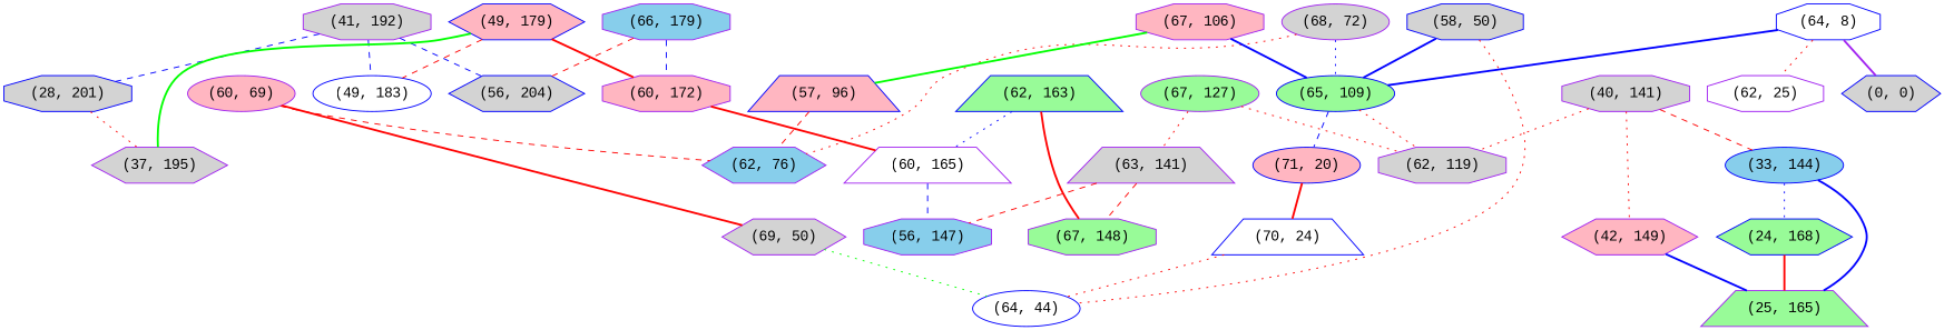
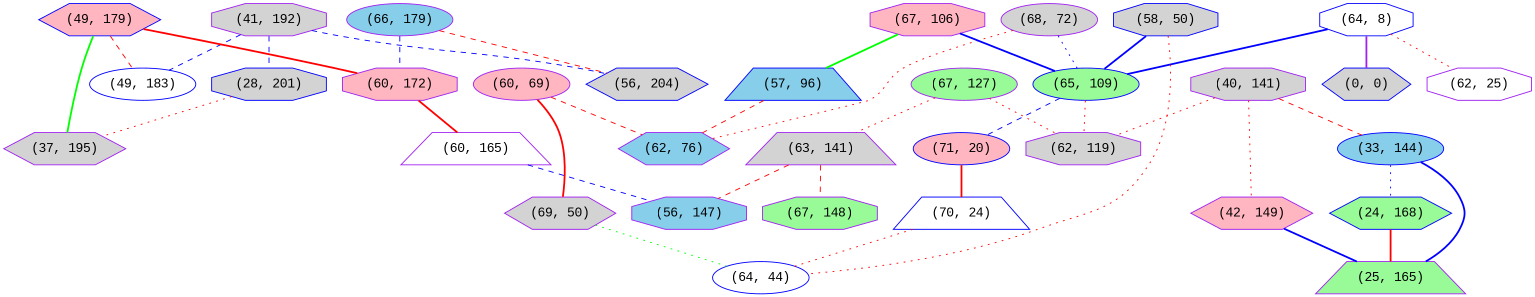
  graph {
    fontname="Liberation Mono"
    node [color=purple fillcolor=lightgrey fontname="Liberation Mono" shape=octagon style=filled]
    edge [color=red fontname="Liberation Mono" style=bold weight=1]
    "(60, 69)" [fillcolor=lightpink shape=ellipse]
    "(69, 50)" [shape=hexagon]
    "(62, 76)" [fillcolor=skyblue shape=hexagon]
    "(64, 44)" [color=blue fillcolor=white shape=ellipse]
    "(28, 201)" [color=blue]
    "(41, 192)"
    "(56, 204)" [color=blue shape=hexagon]
    "(49, 183)" [color=blue fillcolor=white shape=ellipse]
    "(37, 195)" [shape=hexagon]
    "(49, 179)" [color=blue fillcolor=lightpink shape=hexagon]
    "(60, 172)" [fillcolor=lightpink]
    "(60, 165)" [fillcolor=white shape=trapezium]
    "(68, 72)" [shape=ellipse]
    "(65, 109)" [color=blue fillcolor=palegreen shape=ellipse]
    "(62, 119)"
    "(71, 20)" [color=blue fillcolor=lightpink shape=ellipse]
    "(67, 106)" [fillcolor=lightpink]
-   "(57, 96)" [color=blue fillcolor=lightpink shape=trapezium]
+   "(57, 96)" [color=blue fillcolor=skyblue shape=trapezium]
    "(67, 127)" [fillcolor=palegreen shape=ellipse]
    "(63, 141)" [shape=trapezium]
    "(56, 147)" [fillcolor=skyblue]
    "(67, 148)" [fillcolor=palegreen]
    "(64, 8)" [color=blue fillcolor=white]
    "(0, 0)" [color=blue shape=hexagon]
    "(62, 25)" [fillcolor=white]
    "(58, 50)" [color=blue]
    "(40, 141)"
    n28 [fillcolor=lightpink label="(42, 149)" shape=hexagon]
    "(33, 144)" [color=blue fillcolor=skyblue shape=ellipse]
    "(25, 165)" [fillcolor=palegreen shape=trapezium]
    "(24, 168)" [color=blue fillcolor=palegreen shape=hexagon]
    "(70, 24)" [color=blue fillcolor=white shape=trapezium]
-   "(66, 179)" [fillcolor=skyblue]
-   "(62, 163)" [color=blue fillcolor=palegreen shape=trapezium]
+   "(66, 179)" [fillcolor=skyblue shape=ellipse]
    "(60, 69)" -- "(69, 50)"
    "(60, 69)" -- "(62, 76)" [style=dashed]
    "(69, 50)" -- "(64, 44)" [color=green style=dotted weight=2]
    "(28, 201)" -- "(37, 195)" [style=dotted]
    "(41, 192)" -- "(28, 201)" [color=blue style=dashed weight=3]
    "(41, 192)" -- "(56, 204)" [color=blue style=dashed weight=3]
    "(41, 192)" -- "(49, 183)" [color=blue style=dashed weight=3]
    "(49, 179)" -- "(49, 183)" [style=dashed]
    "(49, 179)" -- "(37, 195)" [color=green weight=2]
    "(49, 179)" -- "(60, 172)"
    "(60, 172)" -- "(60, 165)"
    "(60, 165)" -- "(56, 147)" [color=blue style=dashed weight=3]
    "(68, 72)" -- "(62, 76)" [style=dotted]
    "(68, 72)" -- "(65, 109)" [color=blue style=dotted weight=3]
    "(65, 109)" -- "(62, 119)" [style=dotted]
    "(65, 109)" -- "(71, 20)" [color=blue style=dashed weight=3]
    "(71, 20)" -- "(70, 24)"
    "(67, 106)" -- "(65, 109)" [color=blue weight=3]
    "(67, 106)" -- "(57, 96)" [color=green weight=2]
    "(57, 96)" -- "(62, 76)" [style=dashed]
    "(67, 127)" -- "(62, 119)" [style=dotted]
    "(67, 127)" -- "(63, 141)" [style=dotted]
    "(63, 141)" -- "(56, 147)" [style=dashed]
    "(63, 141)" -- "(67, 148)" [style=dashed]
    "(64, 8)" -- "(65, 109)" [color=blue weight=3]
    "(64, 8)" -- "(0, 0)" [color=purple weight=4]
    "(64, 8)" -- "(62, 25)" [style=dotted]
    "(58, 50)" -- "(64, 44)" [style=dotted]
    "(58, 50)" -- "(65, 109)" [color=blue weight=3]
    "(40, 141)" -- "(62, 119)" [style=dotted]
    "(40, 141)" -- n28 [style=dotted]
    "(40, 141)" -- "(33, 144)" [style=dashed]
    n28 -- "(25, 165)" [color=blue weight=3]
    "(33, 144)" -- "(25, 165)" [color=blue weight=3]
    "(33, 144)" -- "(24, 168)" [color=blue style=dotted weight=3]
    "(24, 168)" -- "(25, 165)"
    "(70, 24)" -- "(64, 44)" [style=dotted]
    "(66, 179)" -- "(56, 204)" [style=dashed]
    "(66, 179)" -- "(60, 172)" [color=blue style=dashed weight=2]
-   "(62, 163)" -- "(60, 165)" [color=blue style=dotted weight=3]
-   "(62, 163)" -- "(67, 148)"
  }
